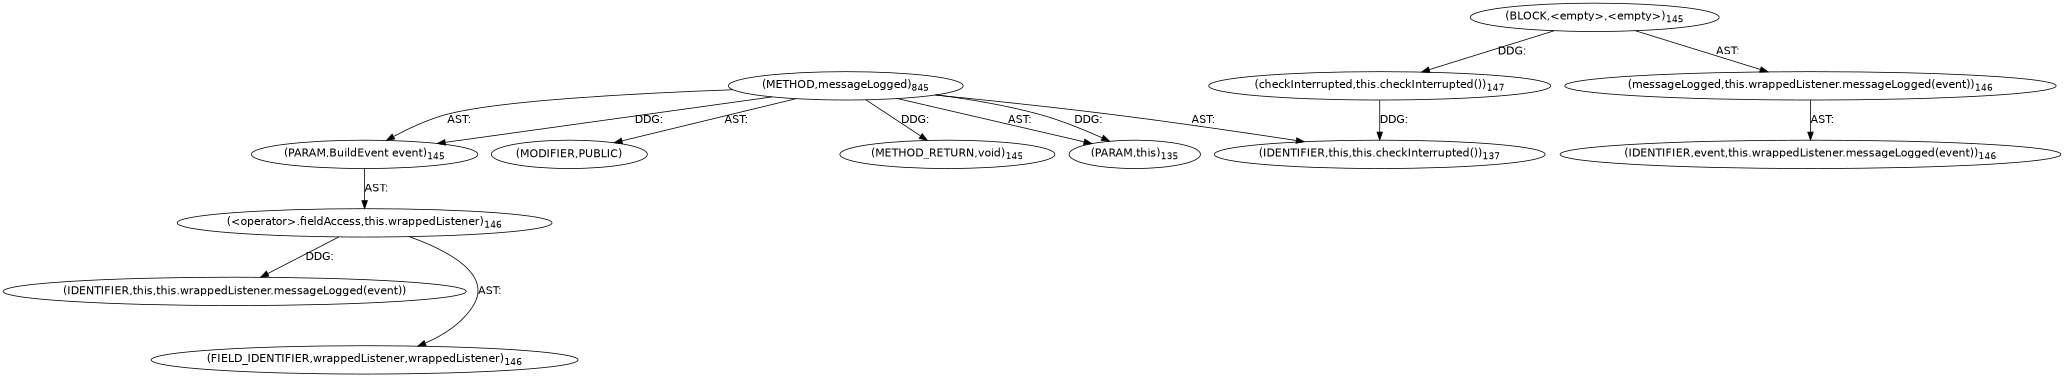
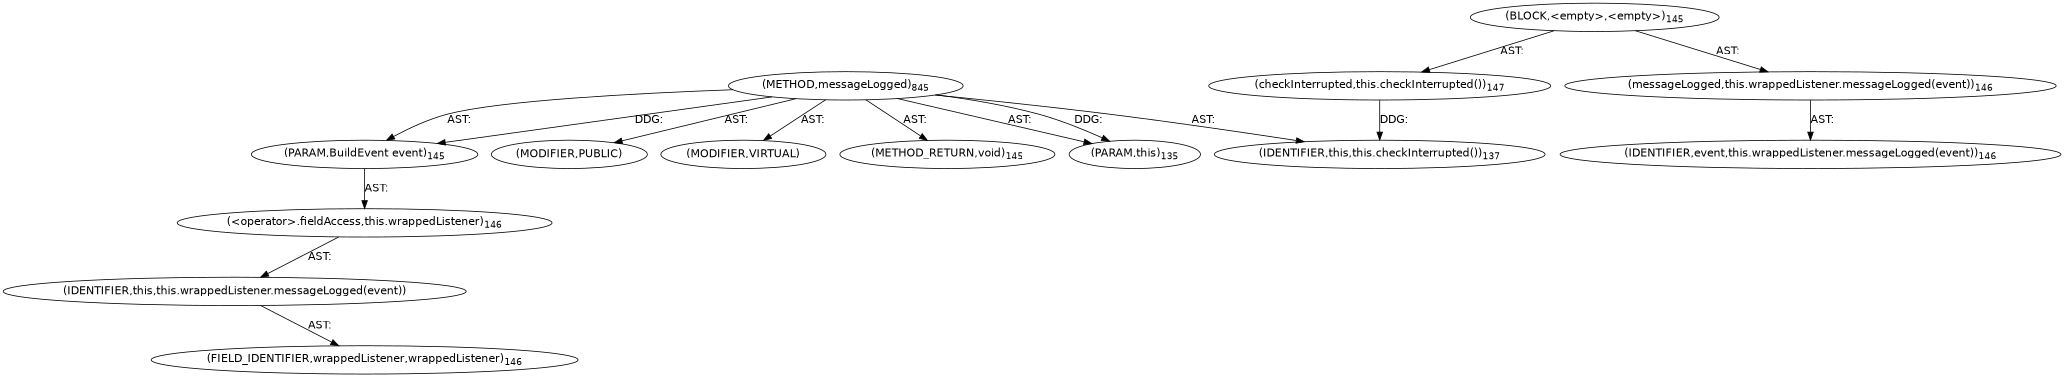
  digraph {
    fontname="DejaVu Sans"
    node [fontname="DejaVu Sans"]
    edge [fontname="DejaVu Sans"]
    n1 [label=<(METHOD,messageLogged)<SUB>845</SUB>>]
    n2 [label=<(PARAM,this)<SUB>135</SUB>>]
    n3 [label=<(PARAM,BuildEvent event)<SUB>145</SUB>>]
    n4 [label=<(MODIFIER,PUBLIC)>]
+   n5 [label=<(MODIFIER,VIRTUAL)>]
    n6 [label=<(METHOD_RETURN,void)<SUB>145</SUB>>]
    n7 [label=<(IDENTIFIER,this,this.checkInterrupted())<SUB>137</SUB>>]
    n8 [label=<(&lt;operator&gt;.fieldAccess,this.wrappedListener)<SUB>146</SUB>>]
    n9 [label=<(BLOCK,&lt;empty&gt;,&lt;empty&gt;)<SUB>145</SUB>>]
    n10 [label=<(messageLogged,this.wrappedListener.messageLogged(event))<SUB>146</SUB>>]
    n11 [label=<(checkInterrupted,this.checkInterrupted())<SUB>147</SUB>>]
    n12 [label=<(IDENTIFIER,event,this.wrappedListener.messageLogged(event))<SUB>146</SUB>>]
    n13 [label=<(IDENTIFIER,this,this.wrappedListener.messageLogged(event))>]
    n14 [label=<(FIELD_IDENTIFIER,wrappedListener,wrappedListener)<SUB>146</SUB>>]
    n1 -> n2 [label="AST: "]
    n1 -> n2 [label="DDG: "]
    n1 -> n3 [label="AST: "]
    n1 -> n3 [label="DDG: "]
    n1 -> n4 [label="AST: "]
-   n1 -> n6 [label="DDG: "]
+   n1 -> n5 [label="AST: "]
+   n1 -> n6 [label="AST: "]
    n1 -> n7 [label="AST: "]
    n3 -> n8 [label="AST: "]
-   n8 -> n13 [label="DDG: "]
-   n8 -> n14 [label="AST: "]
+   n8 -> n13 [label="AST: "]
+   n13 -> n14 [label="AST: "]
    n9 -> n10 [label="AST: "]
-   n9 -> n11 [label="DDG: "]
+   n9 -> n11 [label="AST: "]
    n10 -> n12 [label="AST: "]
    n11 -> n7 [label="DDG: "]
  }
